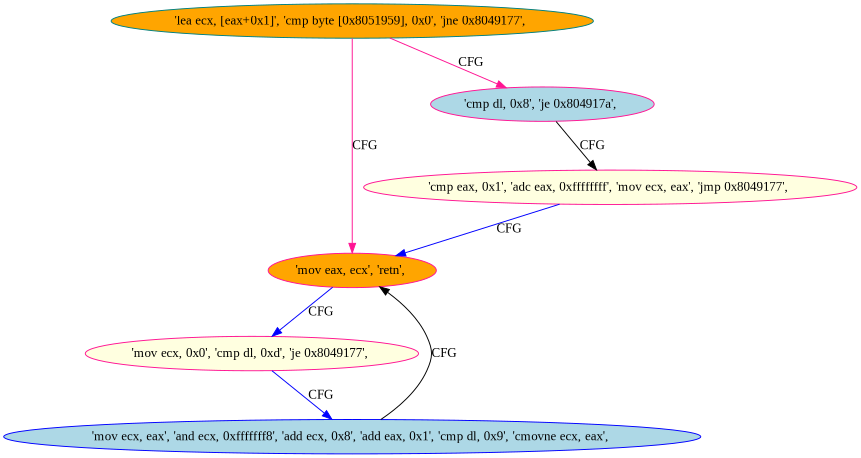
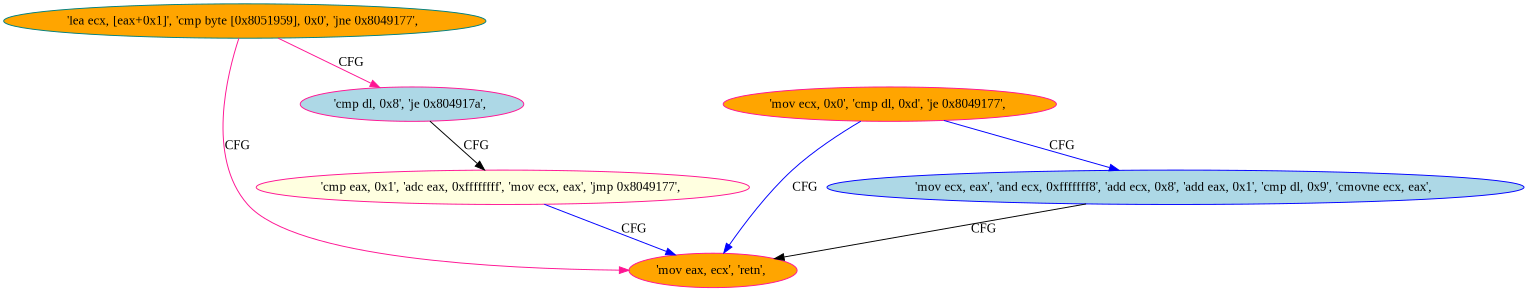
  digraph {
    fontname="Liberation Serif"
    node [color=deeppink fillcolor=orange fontname="Liberation Serif" style=filled]
    edge [color=blue fontname="Liberation Serif"]
    n1 [color=teal label="'lea ecx, [eax+0x1]', 'cmp byte [0x8051959], 0x0', 'jne 0x8049177', "]
    n2 [label="'mov eax, ecx', 'retn', "]
    n3 [fillcolor=lightblue label="'cmp dl, 0x8', 'je 0x804917a', "]
    n4 [fillcolor=lightyellow label="'cmp eax, 0x1', 'adc eax, 0xffffffff', 'mov ecx, eax', 'jmp 0x8049177', "]
-   n5 [fillcolor=lightyellow label="'mov ecx, 0x0', 'cmp dl, 0xd', 'je 0x8049177', "]
+   n5 [label="'mov ecx, 0x0', 'cmp dl, 0xd', 'je 0x8049177', "]
    n6 [color=blue fillcolor=lightblue label="'mov ecx, eax', 'and ecx, 0xfffffff8', 'add ecx, 0x8', 'add eax, 0x1', 'cmp dl, 0x9', 'cmovne ecx, eax', "]
    n1 -> n2 [color=deeppink label=CFG]
    n1 -> n3 [color=deeppink label=CFG]
    n3 -> n4 [color=black label=CFG]
    n4 -> n2 [label=CFG]
-   n2 -> n5 [label=CFG]
+   n5 -> n2 [label=CFG]
    n5 -> n6 [label=CFG]
    n6 -> n2 [color=black label=CFG]
  }
